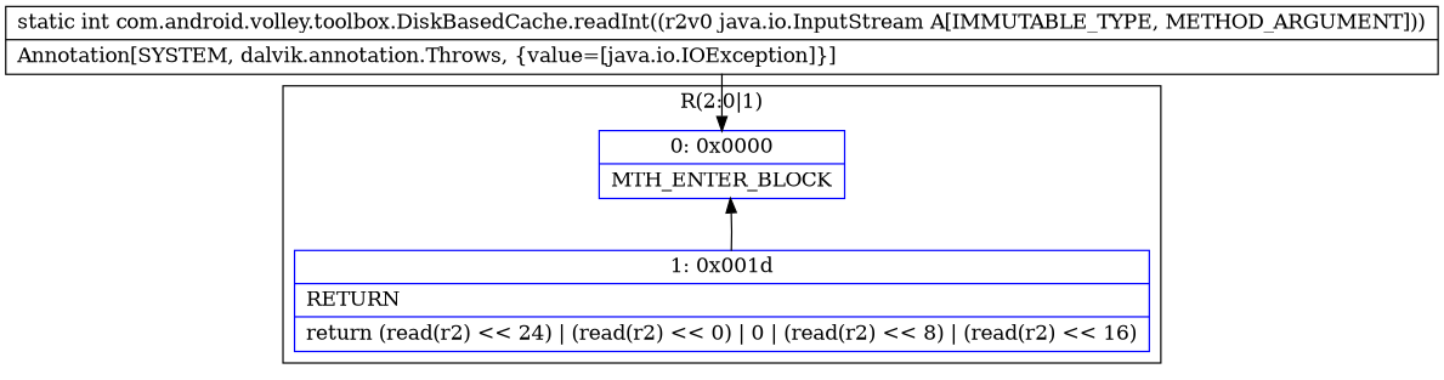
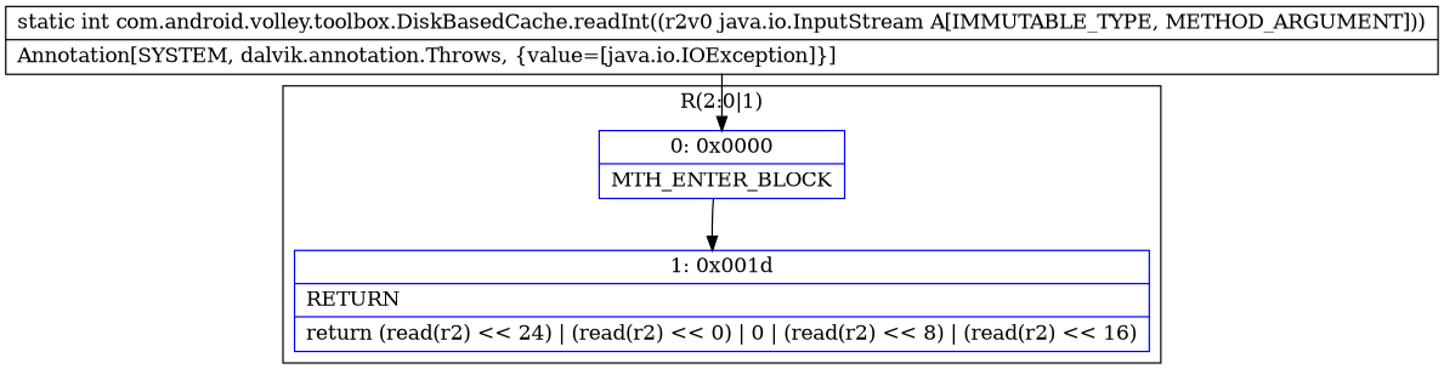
  digraph {
    node [color=blue shape=record]
    n1 [label="{0\:\ 0x0000|MTH_ENTER_BLOCK\l}"]
    n2 [label="{1\:\ 0x001d|RETURN\l|return (read(r2) \<\< 24) \| (read(r2) \<\< 0) \| 0 \| (read(r2) \<\< 8) \| (read(r2) \<\< 16)\l}"]
    n3 [label="{static int com.android.volley.toolbox.DiskBasedCache.readInt((r2v0 java.io.InputStream A[IMMUTABLE_TYPE, METHOD_ARGUMENT]))  | Annotation[SYSTEM, dalvik.annotation.Throws, \{value=[java.io.IOException]\}]\l}" color=""]
    subgraph cluster_1 {
      label="R(2:0|1)"
      n1
      n2
    }
-   n2 -> n1
+   n1 -> n2
    n3 -> n1
  }
